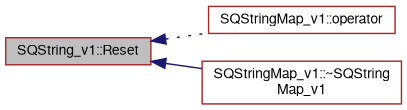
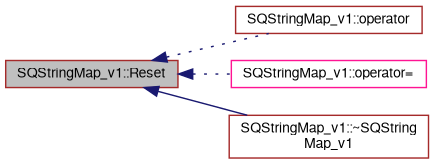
  digraph {
    rankdir=LR
    node [color=brown fontname=FreeSans fontsize=10 shape=record]
    edge [color=midnightblue dir=back fontname=FreeSans fontsize=10 labelfontname=FreeSans labelfontsize=10 style=dotted]
-   n1 [fillcolor=grey75 fontcolor=black height=0.2 label="SQString_v1::Reset" style=filled width=0.4]
+   n1 [fillcolor=grey75 fontcolor=black height=0.2 label="SQStringMap_v1::Reset" style=filled width=0.4]
    n2 [height=0.2 label="SQStringMap_v1::operator" width=0.4]
+   n3 [color=deeppink height=0.2 label="SQStringMap_v1::operator=" width=0.4]
    n4 [height=0.2 label="SQStringMap_v1::~SQString\lMap_v1" width=0.4]
    n1 -> n2
+   n1 -> n3
    n1 -> n4 [style=solid]
  }
